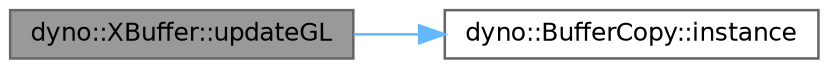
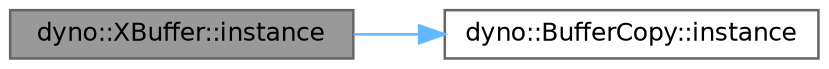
  digraph {
    rankdir=LR
    node [fontname=Helvetica fontsize=10 shape=box style=filled]
-   n1 [color=gray40 fillcolor=grey60 fontcolor=black height=0.2 label="dyno::XBuffer::updateGL" width=0.4]
+   n1 [color=gray40 fillcolor=grey60 fontcolor=black height=0.2 label="dyno::XBuffer::instance" width=0.4]
    n2 [color=grey40 fillcolor=white height=0.2 label="dyno::BufferCopy::instance" width=0.4]
    n1 -> n2 [color=steelblue1 fontname=Helvetica fontsize=10 labelfontname=Helvetica labelfontsize=10 style=solid]
  }
